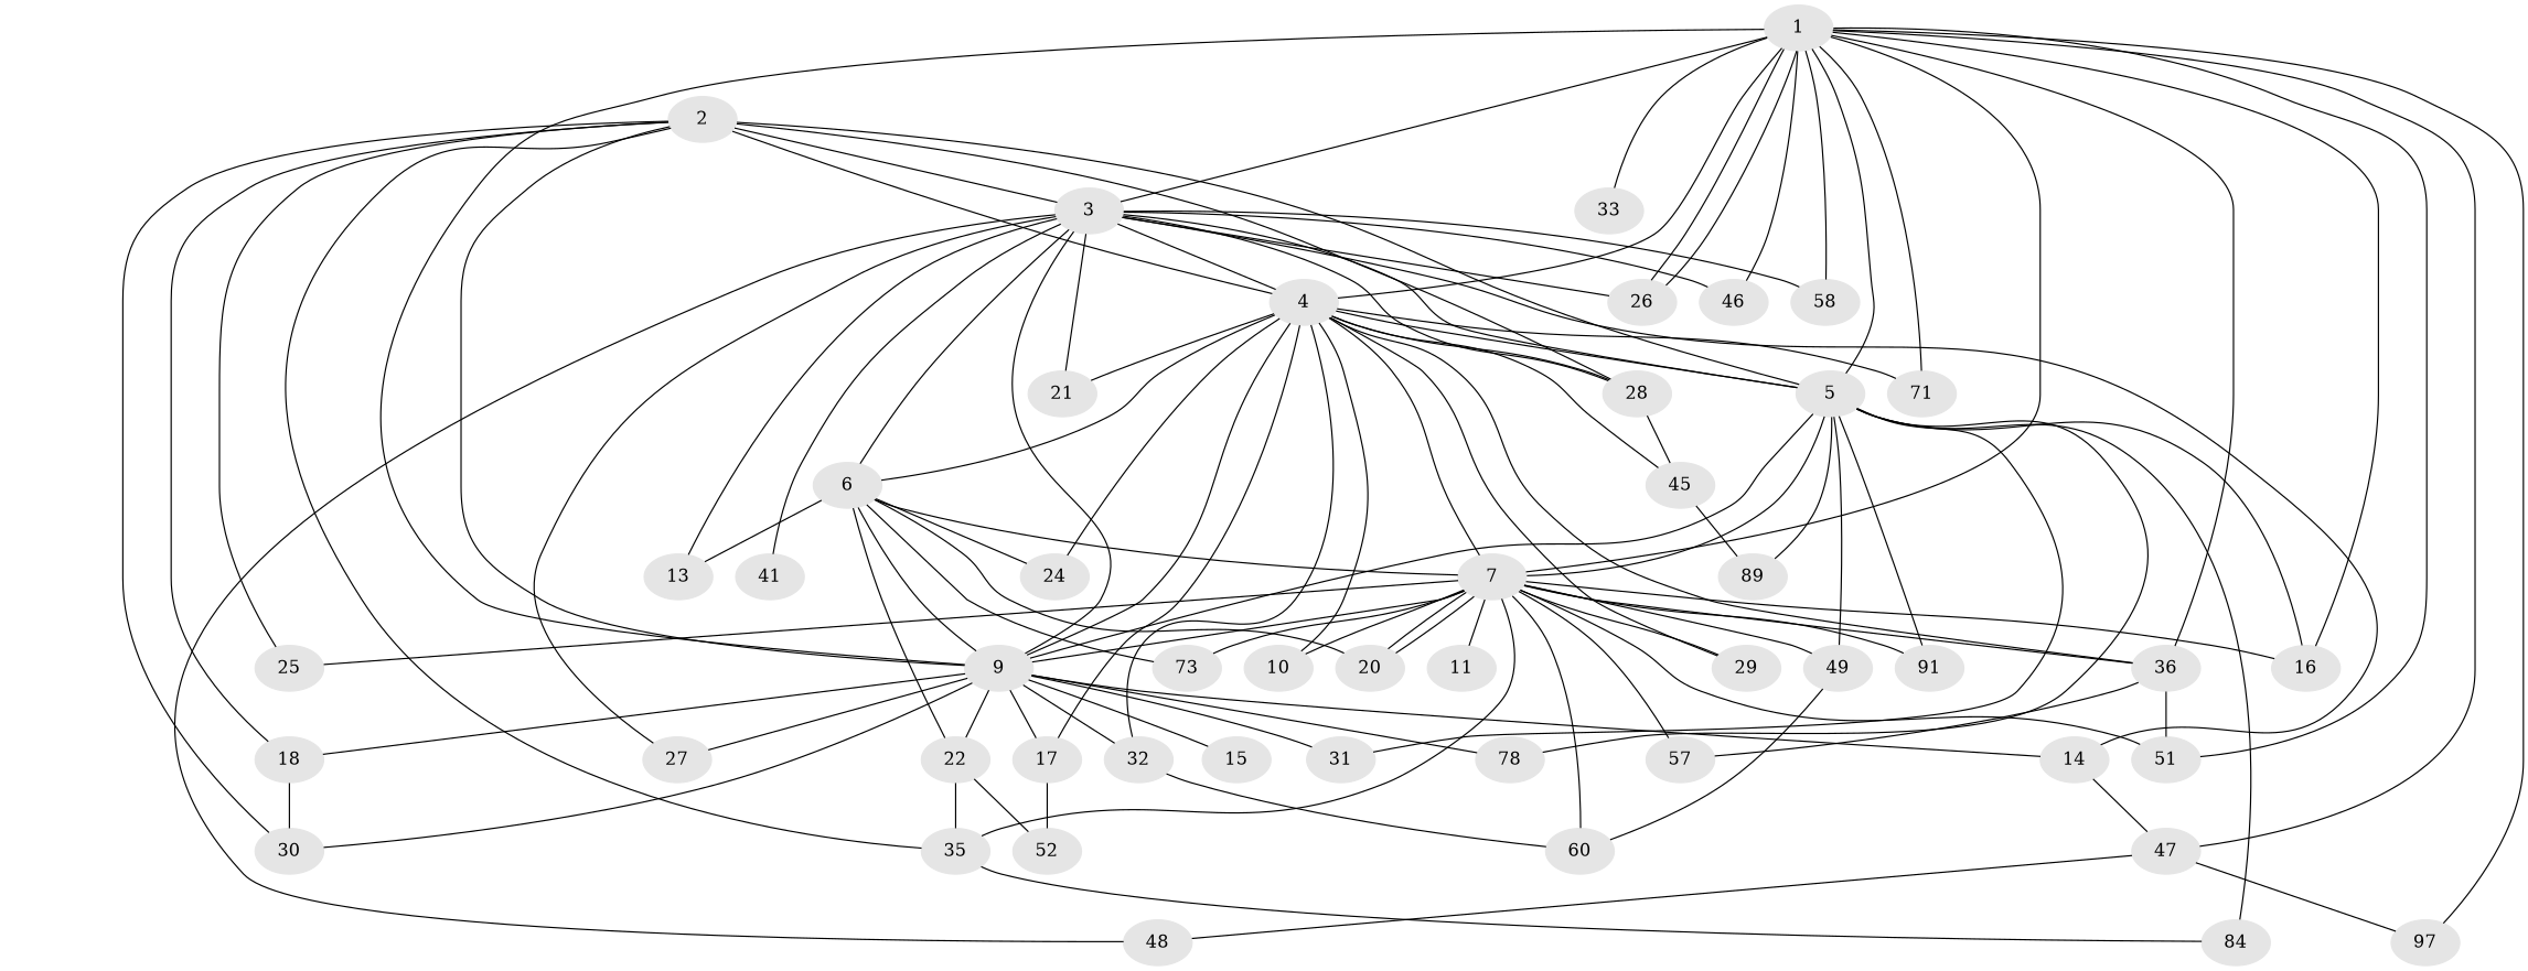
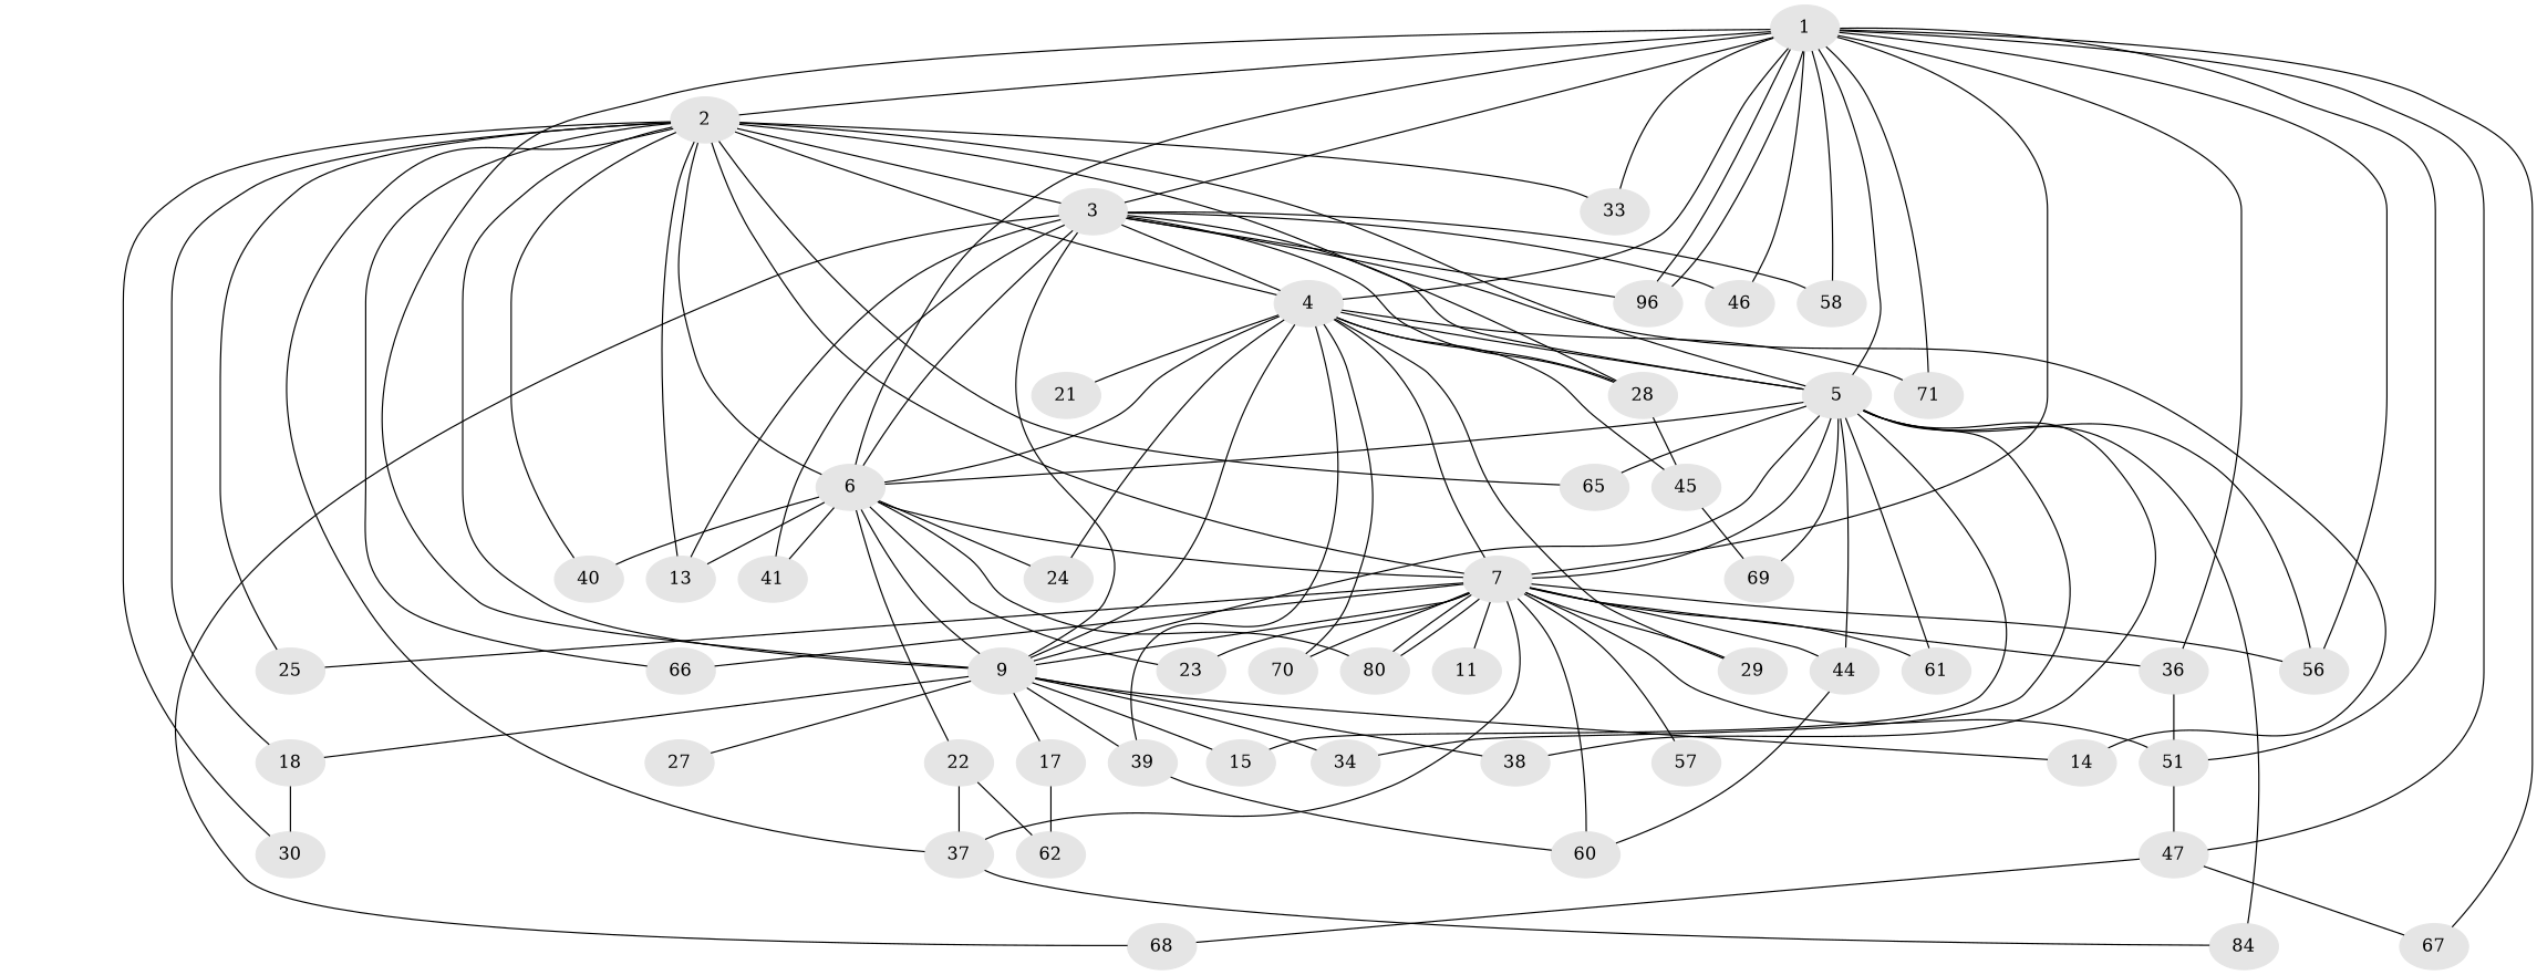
  graph {
    node [color=gray90 style=filled]
    1 [super="+68"]
    2 [super="+34"]
    3 [super="+10"]
    4 [super="+35"]
    5 [super="+55"]
    6 [super="+12"]
    7 [super="+8"]
    9 [super="+16"]
-   26 [super="+72"]
+   26 [super="+72" label=96]
    33
    36 [super="+49"]
    46
    47
    51 [super="+59"]
-   56 [super="+63" label=16]
+   56 [super="+63"]
    58
-   67 [label=97]
+   67
    71
    13 [super="+19"]
    18
    25
    28 [super="+50"]
    30 [super="+39"]
-   37 [super="+53" label=35]
+   37 [super="+53"]
+   40
+   65
+   66
    14 [super="+43"]
    21
    27
    41
-   48
+   48 [label=68]
    17
    24
    29
-   32
+   32 [label=39]
    45
-   70 [label=10]
+   70
    15
-   31
-   38 [label=78]
-   44 [label=49]
+   31 [label=34]
+   38
+   44
    n43 [label=84]
-   61 [label=91]
-   69 [label=89]
-   20 [super="+42"]
+   61
+   69
+   20 [super="+42" label=80]
    22 [super="+52"]
-   23 [label=73]
+   23
    11
    57
    60 [super="+64"]
-   62 [label=52]
+   62
+   1 -- 2
    1 -- 3 [weight=2]
    1 -- 4 [weight=2]
    1 -- 5
+   1 -- 6
    1 -- 7 [weight=2]
    1 -- 9
    1 -- 26
    1 -- 26
    1 -- 33
    1 -- 36
    1 -- 46
    1 -- 47
    1 -- 51
    1 -- 56
    1 -- 58
    1 -- 67
    1 -- 71
    2 -- 3 [weight=3]
    2 -- 4
    2 -- 5
+   2 -- 6
+   2 -- 7 [weight=2]
    2 -- 9 [weight=2]
+   2 -- 33
+   2 -- 13
    2 -- 18
    2 -- 25
    2 -- 28
    2 -- 30
    2 -- 37
+   2 -- 40
+   2 -- 65
+   2 -- 66
    3 -- 4 [weight=3]
    3 -- 5 [weight=2]
    3 -- 6 [weight=3]
    3 -- 9 [weight=2]
    3 -- 26
    3 -- 46
    3 -- 58
    3 -- 13
    3 -- 28
    3 -- 14
-   3 -- 21
-   3 -- 27
    3 -- 41
    3 -- 48
    4 -- 5
    4 -- 6
    4 -- 7 [weight=2]
    4 -- 9
-   4 -- 36
    4 -- 71
    4 -- 28
    4 -- 21
-   4 -- 17
    4 -- 24
    4 -- 29
    4 -- 32
    4 -- 45
    4 -- 70
+   5 -- 6
    5 -- 7 [weight=2]
    5 -- 9
    5 -- 56
+   5 -- 65
+   5 -- 15
    5 -- 31
    5 -- 38
    5 -- 44
    5 -- n43 [weight=2]
    5 -- 61
    5 -- 69
    6 -- 7 [weight=2]
    6 -- 9
    6 -- 13
+   6 -- 40
+   6 -- 41
    6 -- 24
    6 -- 20
    6 -- 22
    6 -- 23
    7 -- 9 [weight=2]
    7 -- 36
    7 -- 51
    7 -- 56
    7 -- 25
    7 -- 37
+   7 -- 66
    7 -- 29
    7 -- 70
    7 -- 44
    7 -- 61
    7 -- 20
    7 -- 20
    7 -- 23
    7 -- 11
    7 -- 57
    7 -- 60
    9 -- 18
-   9 -- 30
    9 -- 14
    9 -- 27
    9 -- 17
    9 -- 32
    9 -- 15
    9 -- 31
    9 -- 38
-   9 -- 22
    36 -- 51
-   36 -- 57
    47 -- 67
    47 -- 48
    18 -- 30
    28 -- 45
    37 -- n43
-   14 -- 47
+   51 -- 47
    17 -- 62
    32 -- 60
    45 -- 69
    44 -- 60
    22 -- 37 [weight=2]
    22 -- 62
  }
